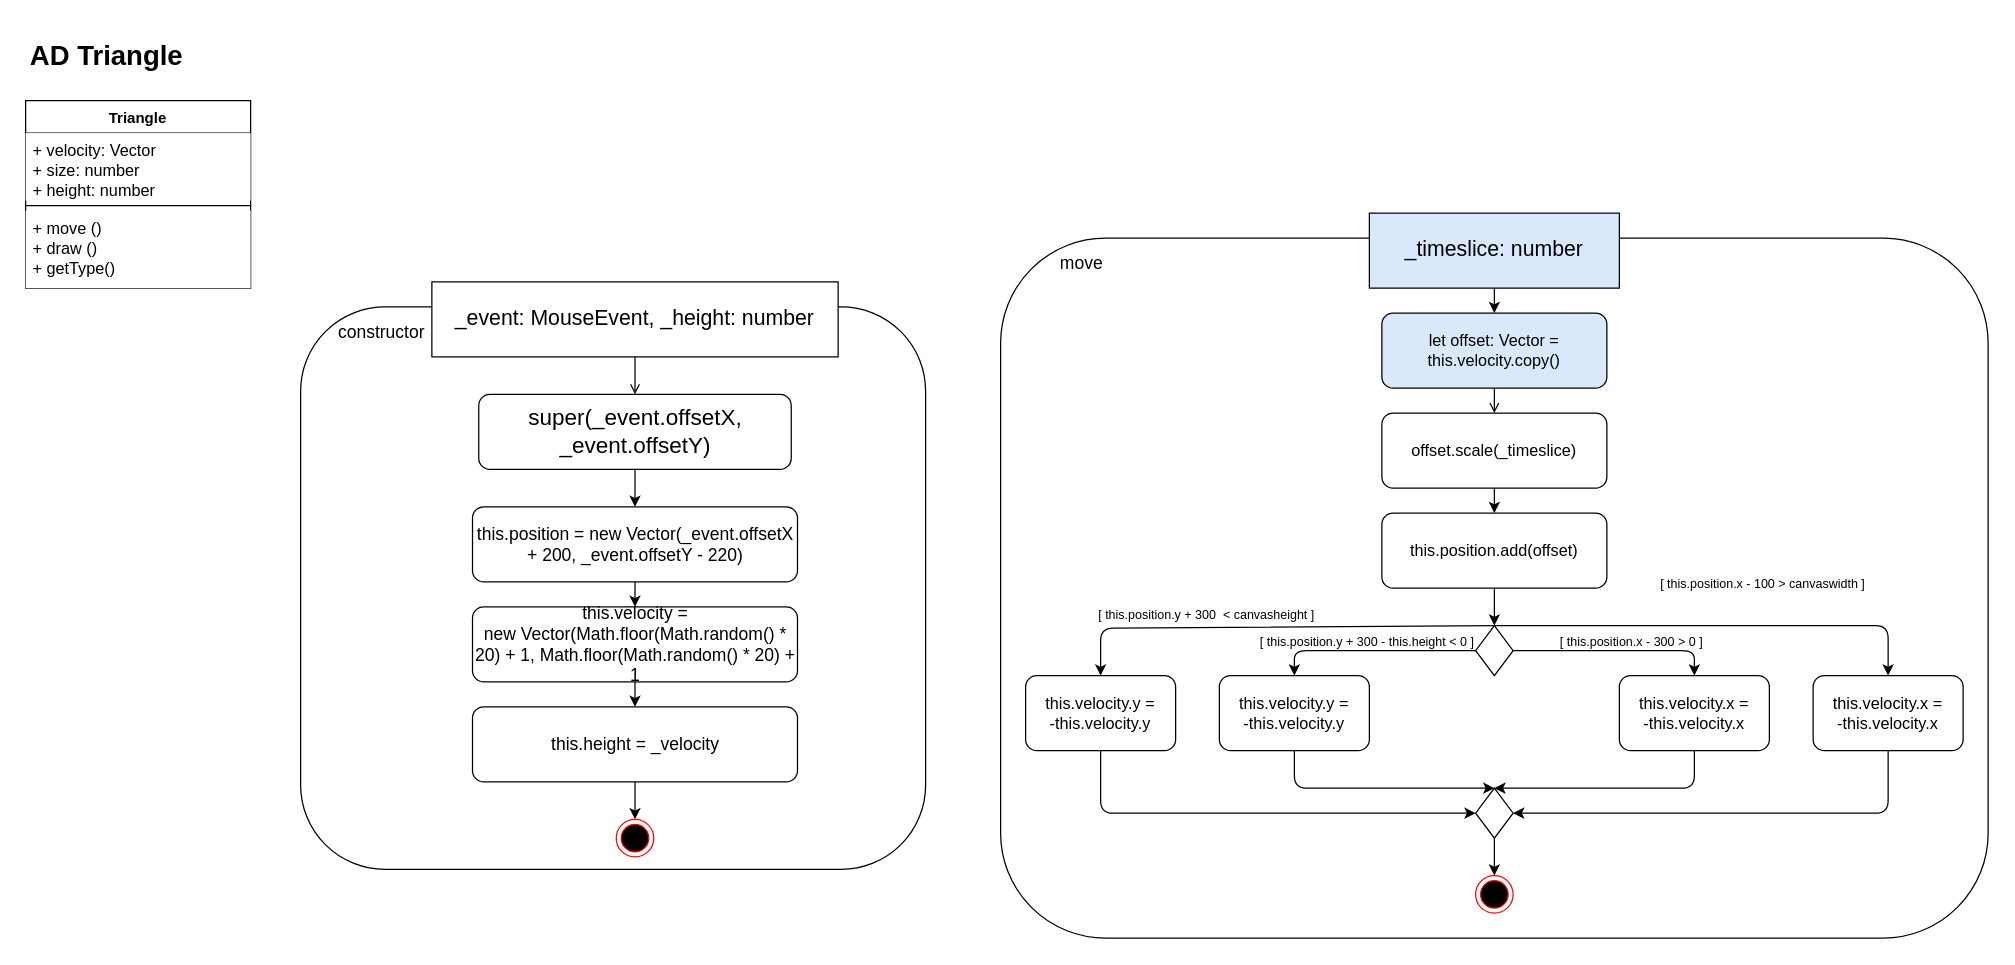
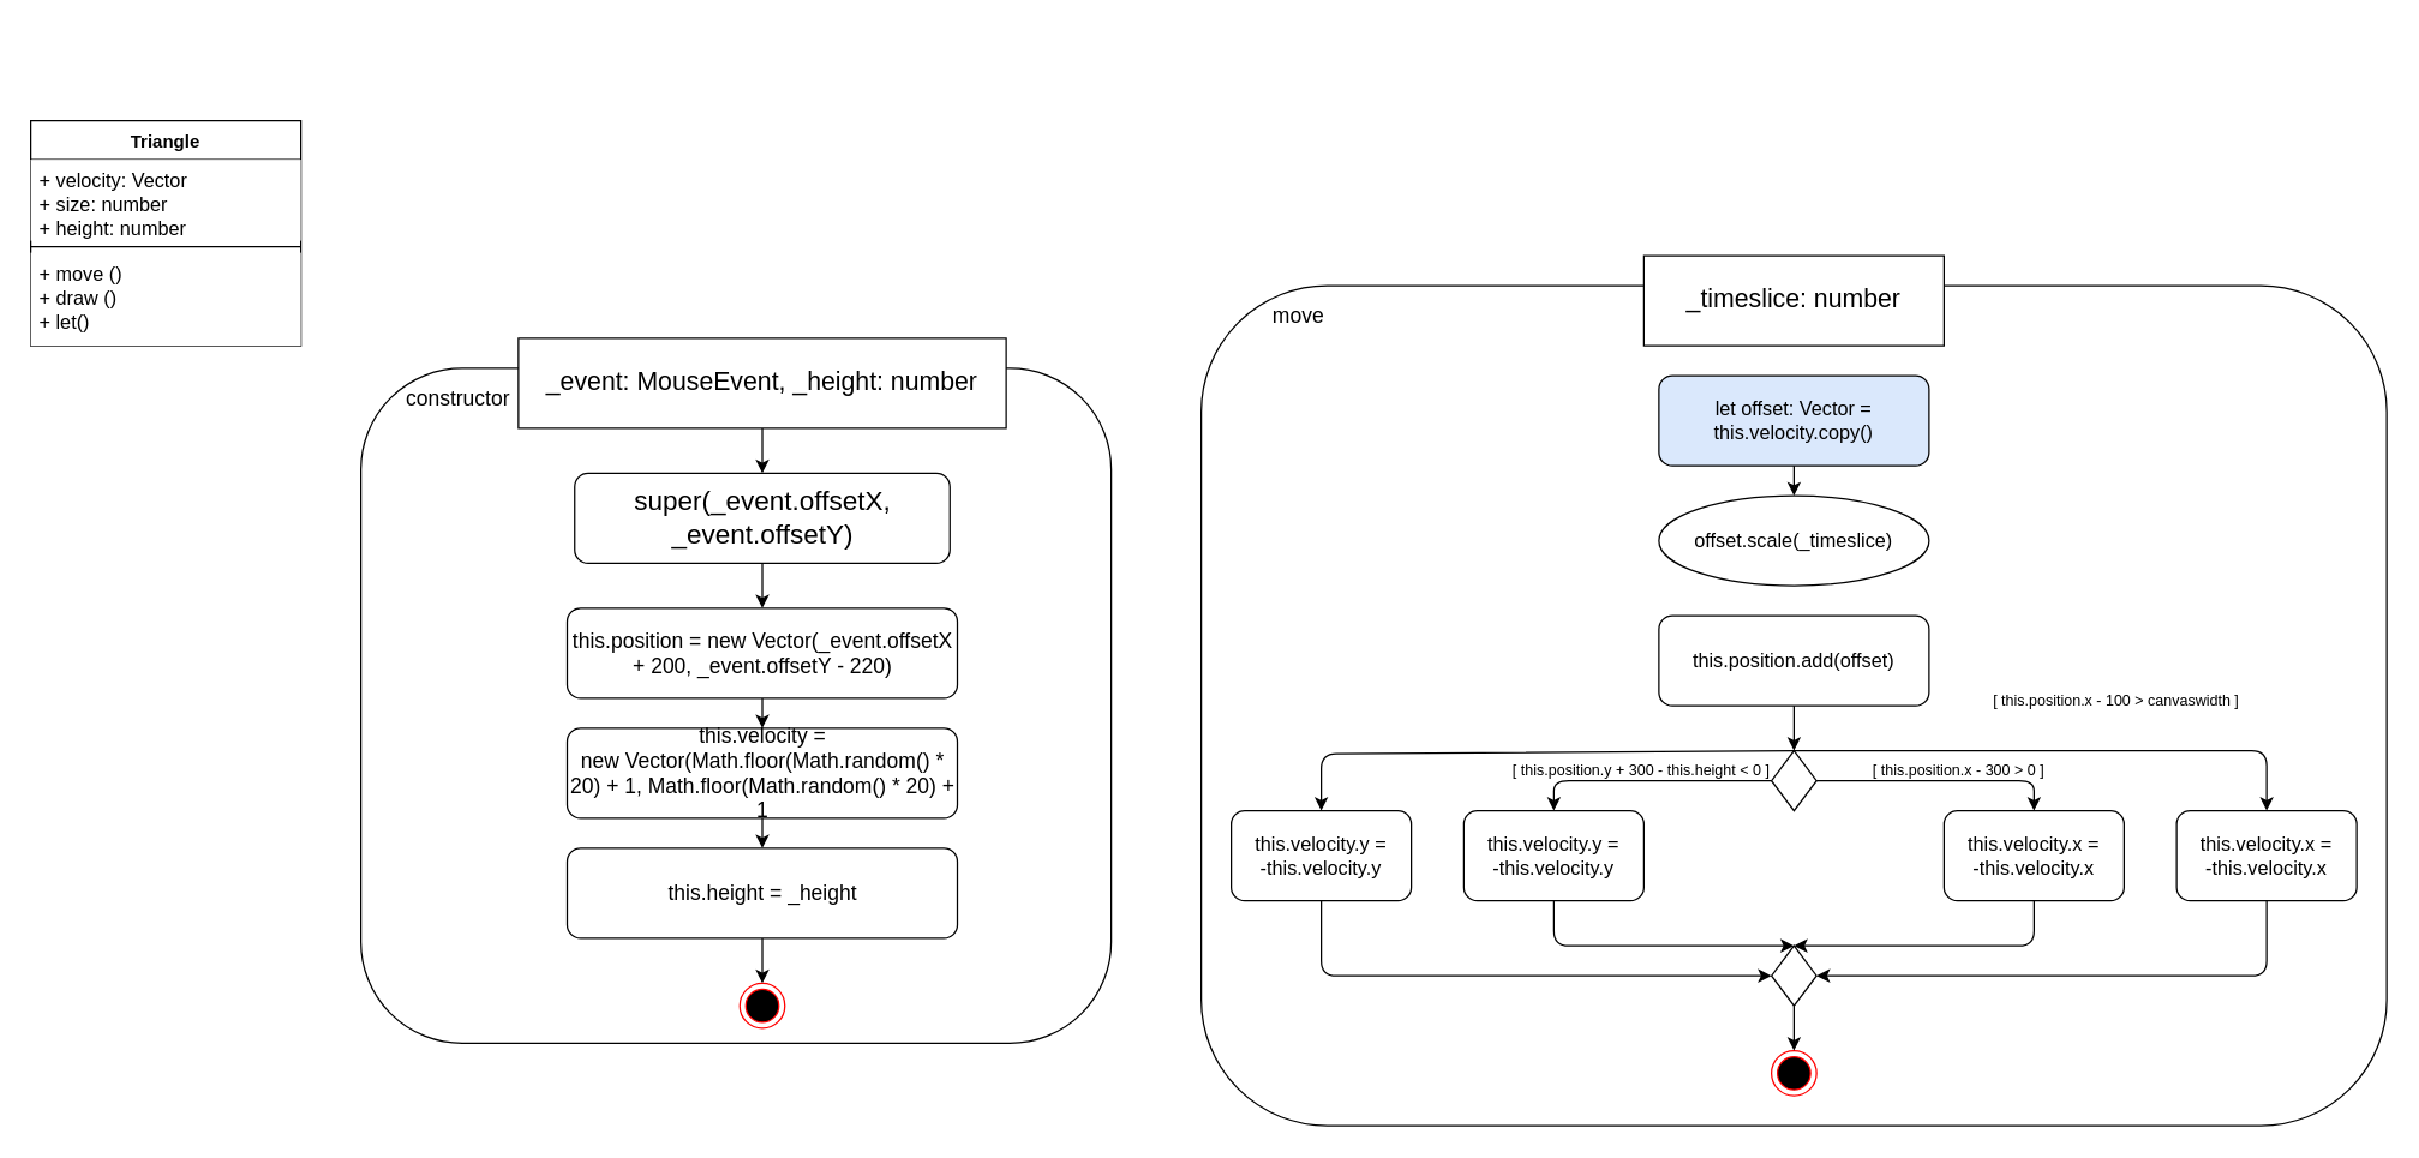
  <mxCell id="0" />
  <mxCell id="1" parent="0" />
- <mxCell id="2" value="&lt;font style=&quot;font-size: 22px&quot;&gt;&lt;b&gt;AD Triangle&lt;/b&gt;&lt;/font&gt;" style="text;html=1;strokeColor=none;fillColor=none;align=center;verticalAlign=middle;whiteSpace=wrap;rounded=0;" parent="1" vertex="1"><mxGeometry x="20" y="20" width="130" height="50" as="geometry" /></mxCell>
  <mxCell id="3" value="Triangle" style="swimlane;fontStyle=1;align=center;verticalAlign=top;childLayout=stackLayout;horizontal=1;startSize=26;horizontalStack=0;resizeParent=1;resizeParentMax=0;resizeLast=0;collapsible=1;marginBottom=0;" parent="1" vertex="1"><mxGeometry x="20" y="80" width="180" height="150" as="geometry" /></mxCell>
  <mxCell id="4" value="+ velocity: Vector&#10;+ size: number&#10;+ height: number" style="text;strokeColor=none;align=left;verticalAlign=top;spacingLeft=4;spacingRight=4;overflow=hidden;rotatable=0;points=[[0,0.5],[1,0.5]];portConstraint=eastwest;fillColor=#ffffff;fontSize=13;" parent="3" vertex="1"><mxGeometry y="26" width="180" height="54" as="geometry" /></mxCell>
  <mxCell id="5" value="" style="line;strokeWidth=1;fillColor=none;align=left;verticalAlign=middle;spacingTop=-1;spacingLeft=3;spacingRight=3;rotatable=0;labelPosition=right;points=[];portConstraint=eastwest;" parent="3" vertex="1"><mxGeometry y="80" width="180" height="8" as="geometry" /></mxCell>
- <mxCell id="6" value="+ move ()&#10;+ draw ()&#10;+ getType()" style="text;strokeColor=none;align=left;verticalAlign=top;spacingLeft=4;spacingRight=4;overflow=hidden;rotatable=0;points=[[0,0.5],[1,0.5]];portConstraint=eastwest;fillColor=#ffffff;fontSize=13;" parent="3" vertex="1"><mxGeometry y="88" width="180" height="62" as="geometry" /></mxCell>
+ <mxCell id="6" value="+ move ()&#10;+ draw ()&#10;+ let()" style="text;strokeColor=none;align=left;verticalAlign=top;spacingLeft=4;spacingRight=4;overflow=hidden;rotatable=0;points=[[0,0.5],[1,0.5]];portConstraint=eastwest;fillColor=#ffffff;fontSize=13;" parent="3" vertex="1"><mxGeometry y="88" width="180" height="62" as="geometry" /></mxCell>
  <mxCell id="7" value="" style="rounded=1;whiteSpace=wrap;html=1;" parent="1" vertex="1"><mxGeometry x="240" y="245" width="500" height="450" as="geometry" /></mxCell>
  <mxCell id="8" value="&lt;font style=&quot;font-size: 17px&quot;&gt;_event: MouseEvent, _height: number&lt;/font&gt;" style="rounded=0;whiteSpace=wrap;html=1;" parent="1" vertex="1"><mxGeometry x="345" y="225" width="325" height="60" as="geometry" /></mxCell>
- <mxCell id="9" value="" style="endArrow=open;html=1;exitX=0.5;exitY=1;exitDx=0;exitDy=0;entryX=0.5;entryY=0;entryDx=0;entryDy=0;" parent="1" source="8" target="10" edge="1"><mxGeometry width="50" height="50" relative="1" as="geometry"><mxPoint x="730" y="625" as="sourcePoint" /><mxPoint x="780" y="575" as="targetPoint" /></mxGeometry></mxCell>
+ <mxCell id="9" value="" style="endArrow=classic;html=1;exitX=0.5;exitY=1;exitDx=0;exitDy=0;entryX=0.5;entryY=0;entryDx=0;entryDy=0;" parent="1" source="8" target="10" edge="1"><mxGeometry width="50" height="50" relative="1" as="geometry"><mxPoint x="730" y="625" as="sourcePoint" /><mxPoint x="780" y="575" as="targetPoint" /></mxGeometry></mxCell>
  <mxCell id="10" value="&lt;font style=&quot;font-size: 18px&quot;&gt;super(_event.offsetX, _event.offsetY)&lt;/font&gt;" style="rounded=1;whiteSpace=wrap;html=1;" parent="1" vertex="1"><mxGeometry x="382.5" y="315" width="250" height="60" as="geometry" /></mxCell>
  <mxCell id="11" value="&lt;font style=&quot;font-size: 14px&quot;&gt;constructor&lt;/font&gt;" style="text;html=1;strokeColor=none;fillColor=none;align=center;verticalAlign=middle;whiteSpace=wrap;rounded=0;" parent="1" vertex="1"><mxGeometry x="270" y="255" width="70" height="20" as="geometry" /></mxCell>
  <mxCell id="12" value="&lt;font style=&quot;font-size: 14px&quot;&gt;this.position = new Vector(_event.offsetX + 200, _event.offsetY - 220)&lt;/font&gt;" style="rounded=1;whiteSpace=wrap;html=1;" parent="1" vertex="1"><mxGeometry x="377.5" y="405" width="260" height="60" as="geometry" /></mxCell>
  <mxCell id="13" value="&lt;font style=&quot;font-size: 14px&quot;&gt;this.velocity = &lt;br&gt;new Vector(Math.floor(Math.random() * 20) + 1, Math.floor(Math.random() * 20) + 1&lt;/font&gt;" style="rounded=1;whiteSpace=wrap;html=1;" parent="1" vertex="1"><mxGeometry x="377.5" y="485" width="260" height="60" as="geometry" /></mxCell>
  <mxCell id="14" value="" style="endArrow=classic;html=1;fontSize=13;entryX=0.5;entryY=0;entryDx=0;entryDy=0;exitX=0.5;exitY=1;exitDx=0;exitDy=0;" parent="1" source="10" target="12" edge="1"><mxGeometry width="50" height="50" relative="1" as="geometry"><mxPoint x="590" y="485" as="sourcePoint" /><mxPoint x="640" y="435" as="targetPoint" /></mxGeometry></mxCell>
  <mxCell id="15" value="" style="endArrow=classic;html=1;fontSize=13;entryX=0.5;entryY=0;entryDx=0;entryDy=0;exitX=0.5;exitY=1;exitDx=0;exitDy=0;" parent="1" source="12" target="13" edge="1"><mxGeometry width="50" height="50" relative="1" as="geometry"><mxPoint x="590" y="485" as="sourcePoint" /><mxPoint x="640" y="435" as="targetPoint" /></mxGeometry></mxCell>
- <mxCell id="16" value="&lt;span style=&quot;font-size: 14px&quot;&gt;this.height = _velocity&lt;/span&gt;" style="rounded=1;whiteSpace=wrap;html=1;" parent="1" vertex="1"><mxGeometry x="377.5" y="565" width="260" height="60" as="geometry" /></mxCell>
+ <mxCell id="16" value="&lt;span style=&quot;font-size: 14px&quot;&gt;this.height = _height&lt;/span&gt;" style="rounded=1;whiteSpace=wrap;html=1;" parent="1" vertex="1"><mxGeometry x="377.5" y="565" width="260" height="60" as="geometry" /></mxCell>
  <mxCell id="17" value="" style="endArrow=classic;html=1;fontSize=13;entryX=0.5;entryY=0;entryDx=0;entryDy=0;exitX=0.5;exitY=1;exitDx=0;exitDy=0;" parent="1" source="13" target="16" edge="1"><mxGeometry width="50" height="50" relative="1" as="geometry"><mxPoint x="570" y="525" as="sourcePoint" /><mxPoint x="620" y="475" as="targetPoint" /></mxGeometry></mxCell>
  <mxCell id="18" value="" style="rounded=1;whiteSpace=wrap;html=1;" parent="1" vertex="1"><mxGeometry x="800" y="190" width="790" height="560" as="geometry" /></mxCell>
  <mxCell id="19" value="&lt;font style=&quot;font-size: 14px&quot;&gt;move&lt;/font&gt;" style="text;html=1;strokeColor=none;fillColor=none;align=center;verticalAlign=middle;whiteSpace=wrap;rounded=0;" parent="1" vertex="1"><mxGeometry x="830" y="200" width="70" height="20" as="geometry" /></mxCell>
- <mxCell id="20" value="&lt;font style=&quot;font-size: 17px&quot;&gt;_timeslice: number&lt;/font&gt;" style="rounded=0;whiteSpace=wrap;html=1;fillColor=#dae8fc;" parent="1" vertex="1"><mxGeometry x="1095" y="170" width="200" height="60" as="geometry" /></mxCell>
- <mxCell id="21" value="" style="endArrow=classic;html=1;exitX=0.5;exitY=1;exitDx=0;exitDy=0;entryX=0.5;entryY=0;entryDx=0;entryDy=0;" parent="1" source="20" target="22" edge="1"><mxGeometry width="50" height="50" relative="1" as="geometry"><mxPoint x="845" y="210" as="sourcePoint" /><mxPoint x="1195" y="270" as="targetPoint" /></mxGeometry></mxCell>
+ <mxCell id="20" value="&lt;font style=&quot;font-size: 17px&quot;&gt;_timeslice: number&lt;/font&gt;" style="rounded=0;whiteSpace=wrap;html=1;" parent="1" vertex="1"><mxGeometry x="1095" y="170" width="200" height="60" as="geometry" /></mxCell>
  <mxCell id="22" value="&lt;font style=&quot;font-size: 13px&quot;&gt;let offset: Vector = this.velocity.copy()&lt;/font&gt;" style="rounded=1;whiteSpace=wrap;html=1;fillColor=#dae8fc;" parent="1" vertex="1"><mxGeometry x="1105" y="250" width="180" height="60" as="geometry" /></mxCell>
- <mxCell id="23" value="" style="endArrow=open;html=1;exitX=0.5;exitY=1;exitDx=0;exitDy=0;entryX=0.5;entryY=0;entryDx=0;entryDy=0;" parent="1" source="22" target="26" edge="1"><mxGeometry width="50" height="50" relative="1" as="geometry"><mxPoint x="1195" y="335" as="sourcePoint" /><mxPoint x="1195" y="340" as="targetPoint" /></mxGeometry></mxCell>
+ <mxCell id="23" value="" style="endArrow=classic;html=1;exitX=0.5;exitY=1;exitDx=0;exitDy=0;entryX=0.5;entryY=0;entryDx=0;entryDy=0;" parent="1" source="22" target="26" edge="1"><mxGeometry width="50" height="50" relative="1" as="geometry"><mxPoint x="1195" y="335" as="sourcePoint" /><mxPoint x="1195" y="340" as="targetPoint" /></mxGeometry></mxCell>
  <mxCell id="24" value="" style="ellipse;html=1;shape=endState;fillColor=#000000;strokeColor=#ff0000;fontSize=13;" parent="1" vertex="1"><mxGeometry x="492.5" y="655" width="30" height="30" as="geometry" /></mxCell>
  <mxCell id="25" value="" style="endArrow=classic;html=1;fontSize=13;entryX=0.5;entryY=0;entryDx=0;entryDy=0;exitX=0.5;exitY=1;exitDx=0;exitDy=0;" parent="1" source="16" edge="1"><mxGeometry width="50" height="50" relative="1" as="geometry"><mxPoint x="790" y="545" as="sourcePoint" /><mxPoint x="507.5" y="655" as="targetPoint" /></mxGeometry></mxCell>
- <mxCell id="26" value="&lt;font style=&quot;font-size: 13px&quot;&gt;offset.scale(_timeslice)&lt;/font&gt;" style="rounded=1;whiteSpace=wrap;html=1;" parent="1" vertex="1"><mxGeometry x="1105" y="330" width="180" height="60" as="geometry" /></mxCell>
+ <mxCell id="26" value="&lt;font style=&quot;font-size: 13px&quot;&gt;offset.scale(_timeslice)&lt;/font&gt;" style="ellipse;whiteSpace=wrap;html=1;" parent="1" vertex="1"><mxGeometry x="1105" y="330" width="180" height="60" as="geometry" /></mxCell>
  <mxCell id="27" value="&lt;font style=&quot;font-size: 13px&quot;&gt;this.position.add(offset)&lt;/font&gt;" style="rounded=1;whiteSpace=wrap;html=1;" parent="1" vertex="1"><mxGeometry x="1105" y="410" width="180" height="60" as="geometry" /></mxCell>
- <mxCell id="28" value="" style="endArrow=classic;html=1;fontSize=13;entryX=0.5;entryY=0;entryDx=0;entryDy=0;exitX=0.5;exitY=1;exitDx=0;exitDy=0;" parent="1" source="26" target="27" edge="1"><mxGeometry width="50" height="50" relative="1" as="geometry"><mxPoint x="1135" y="410" as="sourcePoint" /><mxPoint x="1185" y="360" as="targetPoint" /></mxGeometry></mxCell>
  <mxCell id="29" value="" style="rhombus;whiteSpace=wrap;html=1;fontSize=13;" parent="1" vertex="1"><mxGeometry x="1180" y="500" width="30" height="40" as="geometry" /></mxCell>
  <mxCell id="30" value="" style="endArrow=classic;html=1;fontSize=13;entryX=0.5;entryY=0;entryDx=0;entryDy=0;exitX=0.5;exitY=1;exitDx=0;exitDy=0;" parent="1" source="27" target="29" edge="1"><mxGeometry width="50" height="50" relative="1" as="geometry"><mxPoint x="1060" y="640" as="sourcePoint" /><mxPoint x="1110" y="590" as="targetPoint" /></mxGeometry></mxCell>
  <mxCell id="31" value="" style="endArrow=classic;html=1;fontSize=13;exitX=0.5;exitY=0;exitDx=0;exitDy=0;entryX=0.5;entryY=0;entryDx=0;entryDy=0;" parent="1" source="29" target="32" edge="1"><mxGeometry width="50" height="50" relative="1" as="geometry"><mxPoint x="1160" y="590" as="sourcePoint" /><mxPoint x="1210" y="540" as="targetPoint" /><Array as="points"><mxPoint x="1510" y="500" /></Array></mxGeometry></mxCell>
  <mxCell id="32" value="this.velocity.x = &lt;br&gt;-this.velocity.x" style="rounded=1;whiteSpace=wrap;html=1;fontSize=13;" parent="1" vertex="1"><mxGeometry x="1450" y="540" width="120" height="60" as="geometry" /></mxCell>
  <mxCell id="33" value="&lt;font style=&quot;font-size: 10px&quot;&gt;[ this.position.x - 100 &amp;gt; canvaswidth ]&lt;/font&gt;" style="text;html=1;strokeColor=none;fillColor=none;align=center;verticalAlign=middle;whiteSpace=wrap;rounded=0;fontSize=13;" parent="1" vertex="1"><mxGeometry x="1295" y="455" width="230" height="20" as="geometry" /></mxCell>
  <mxCell id="34" value="this.velocity.x = &lt;br&gt;-this.velocity.x" style="rounded=1;whiteSpace=wrap;html=1;fontSize=13;" parent="1" vertex="1"><mxGeometry x="1295" y="540" width="120" height="60" as="geometry" /></mxCell>
  <mxCell id="35" value="" style="endArrow=classic;html=1;fontSize=13;entryX=0.5;entryY=0;entryDx=0;entryDy=0;exitX=1;exitY=0.5;exitDx=0;exitDy=0;" parent="1" source="29" target="34" edge="1"><mxGeometry width="50" height="50" relative="1" as="geometry"><mxPoint x="1230" y="530" as="sourcePoint" /><mxPoint x="1280" y="480" as="targetPoint" /><Array as="points"><mxPoint x="1355" y="520" /></Array></mxGeometry></mxCell>
  <mxCell id="36" value="&lt;font style=&quot;font-size: 10px&quot;&gt;[ this.position.x - 300 &amp;gt; 0 ]&lt;/font&gt;" style="text;html=1;strokeColor=none;fillColor=none;align=center;verticalAlign=middle;whiteSpace=wrap;rounded=0;fontSize=13;" parent="1" vertex="1"><mxGeometry x="1240" y="507" width="130" height="10" as="geometry" /></mxCell>
  <mxCell id="37" value="this.velocity.y = &lt;br&gt;-this.velocity.y" style="rounded=1;whiteSpace=wrap;html=1;fontSize=13;" parent="1" vertex="1"><mxGeometry x="975" y="540" width="120" height="60" as="geometry" /></mxCell>
  <mxCell id="38" value="" style="endArrow=classic;html=1;fontSize=13;entryX=0.5;entryY=0;entryDx=0;entryDy=0;" parent="1" target="37" edge="1"><mxGeometry width="50" height="50" relative="1" as="geometry"><mxPoint x="1180" y="520" as="sourcePoint" /><mxPoint x="1240" y="470" as="targetPoint" /><Array as="points"><mxPoint x="1035" y="520" /></Array></mxGeometry></mxCell>
  <mxCell id="39" value="&lt;font style=&quot;font-size: 10px&quot;&gt;[ this.position.y + 300 - this.height &amp;lt; 0 ]&lt;/font&gt;" style="text;html=1;strokeColor=none;fillColor=none;align=center;verticalAlign=middle;whiteSpace=wrap;rounded=0;fontSize=13;" parent="1" vertex="1"><mxGeometry x="1006" y="507" width="175" height="10" as="geometry" /></mxCell>
  <mxCell id="40" value="this.velocity.y = &lt;br&gt;-this.velocity.y" style="rounded=1;whiteSpace=wrap;html=1;fontSize=13;" parent="1" vertex="1"><mxGeometry x="820" y="540" width="120" height="60" as="geometry" /></mxCell>
  <mxCell id="41" value="" style="endArrow=classic;html=1;fontSize=13;entryX=0.5;entryY=0;entryDx=0;entryDy=0;exitX=0.5;exitY=0;exitDx=0;exitDy=0;" parent="1" source="29" target="40" edge="1"><mxGeometry width="50" height="50" relative="1" as="geometry"><mxPoint x="1260" y="470" as="sourcePoint" /><mxPoint x="1310" y="420" as="targetPoint" /><Array as="points"><mxPoint x="880" y="502" /></Array></mxGeometry></mxCell>
- <mxCell id="42" value="&lt;font style=&quot;font-size: 10px&quot;&gt;[ this.position.y + 300&amp;nbsp; &amp;lt; canvasheight ]&lt;/font&gt;" style="text;html=1;strokeColor=none;fillColor=none;align=center;verticalAlign=middle;whiteSpace=wrap;rounded=0;fontSize=13;" parent="1" vertex="1"><mxGeometry x="850" y="480" width="230" height="20" as="geometry" /></mxCell>
  <mxCell id="43" value="" style="ellipse;html=1;shape=endState;fillColor=#000000;strokeColor=#ff0000;fontSize=13;" parent="1" vertex="1"><mxGeometry x="1180" y="700" width="30" height="30" as="geometry" /></mxCell>
  <mxCell id="44" value="" style="rhombus;whiteSpace=wrap;html=1;fontSize=13;" parent="1" vertex="1"><mxGeometry x="1180" y="630" width="30" height="40" as="geometry" /></mxCell>
  <mxCell id="45" value="" style="endArrow=classic;html=1;fontSize=13;entryX=0.5;entryY=0;entryDx=0;entryDy=0;exitX=0.5;exitY=1;exitDx=0;exitDy=0;" parent="1" source="37" target="44" edge="1"><mxGeometry width="50" height="50" relative="1" as="geometry"><mxPoint x="1170" y="630" as="sourcePoint" /><mxPoint x="1220" y="580" as="targetPoint" /><Array as="points"><mxPoint x="1035" y="630" /></Array></mxGeometry></mxCell>
  <mxCell id="46" value="" style="endArrow=classic;html=1;fontSize=13;entryX=0;entryY=0.5;entryDx=0;entryDy=0;exitX=0.5;exitY=1;exitDx=0;exitDy=0;" parent="1" source="40" target="44" edge="1"><mxGeometry width="50" height="50" relative="1" as="geometry"><mxPoint x="1170" y="630" as="sourcePoint" /><mxPoint x="1220" y="580" as="targetPoint" /><Array as="points"><mxPoint x="880" y="650" /></Array></mxGeometry></mxCell>
  <mxCell id="47" value="" style="endArrow=classic;html=1;fontSize=13;entryX=0.5;entryY=0;entryDx=0;entryDy=0;exitX=0.5;exitY=1;exitDx=0;exitDy=0;" parent="1" source="34" target="44" edge="1"><mxGeometry width="50" height="50" relative="1" as="geometry"><mxPoint x="1170" y="630" as="sourcePoint" /><mxPoint x="1220" y="580" as="targetPoint" /><Array as="points"><mxPoint x="1355" y="630" /></Array></mxGeometry></mxCell>
  <mxCell id="48" value="" style="endArrow=classic;html=1;fontSize=13;entryX=1;entryY=0.5;entryDx=0;entryDy=0;exitX=0.5;exitY=1;exitDx=0;exitDy=0;" parent="1" source="32" target="44" edge="1"><mxGeometry width="50" height="50" relative="1" as="geometry"><mxPoint x="1170" y="630" as="sourcePoint" /><mxPoint x="1220" y="580" as="targetPoint" /><Array as="points"><mxPoint x="1510" y="650" /></Array></mxGeometry></mxCell>
  <mxCell id="49" value="" style="endArrow=classic;html=1;fontSize=13;entryX=0.5;entryY=0;entryDx=0;entryDy=0;exitX=0.5;exitY=1;exitDx=0;exitDy=0;" parent="1" source="44" target="43" edge="1"><mxGeometry width="50" height="50" relative="1" as="geometry"><mxPoint x="1170" y="630" as="sourcePoint" /><mxPoint x="1220" y="580" as="targetPoint" /></mxGeometry></mxCell>
